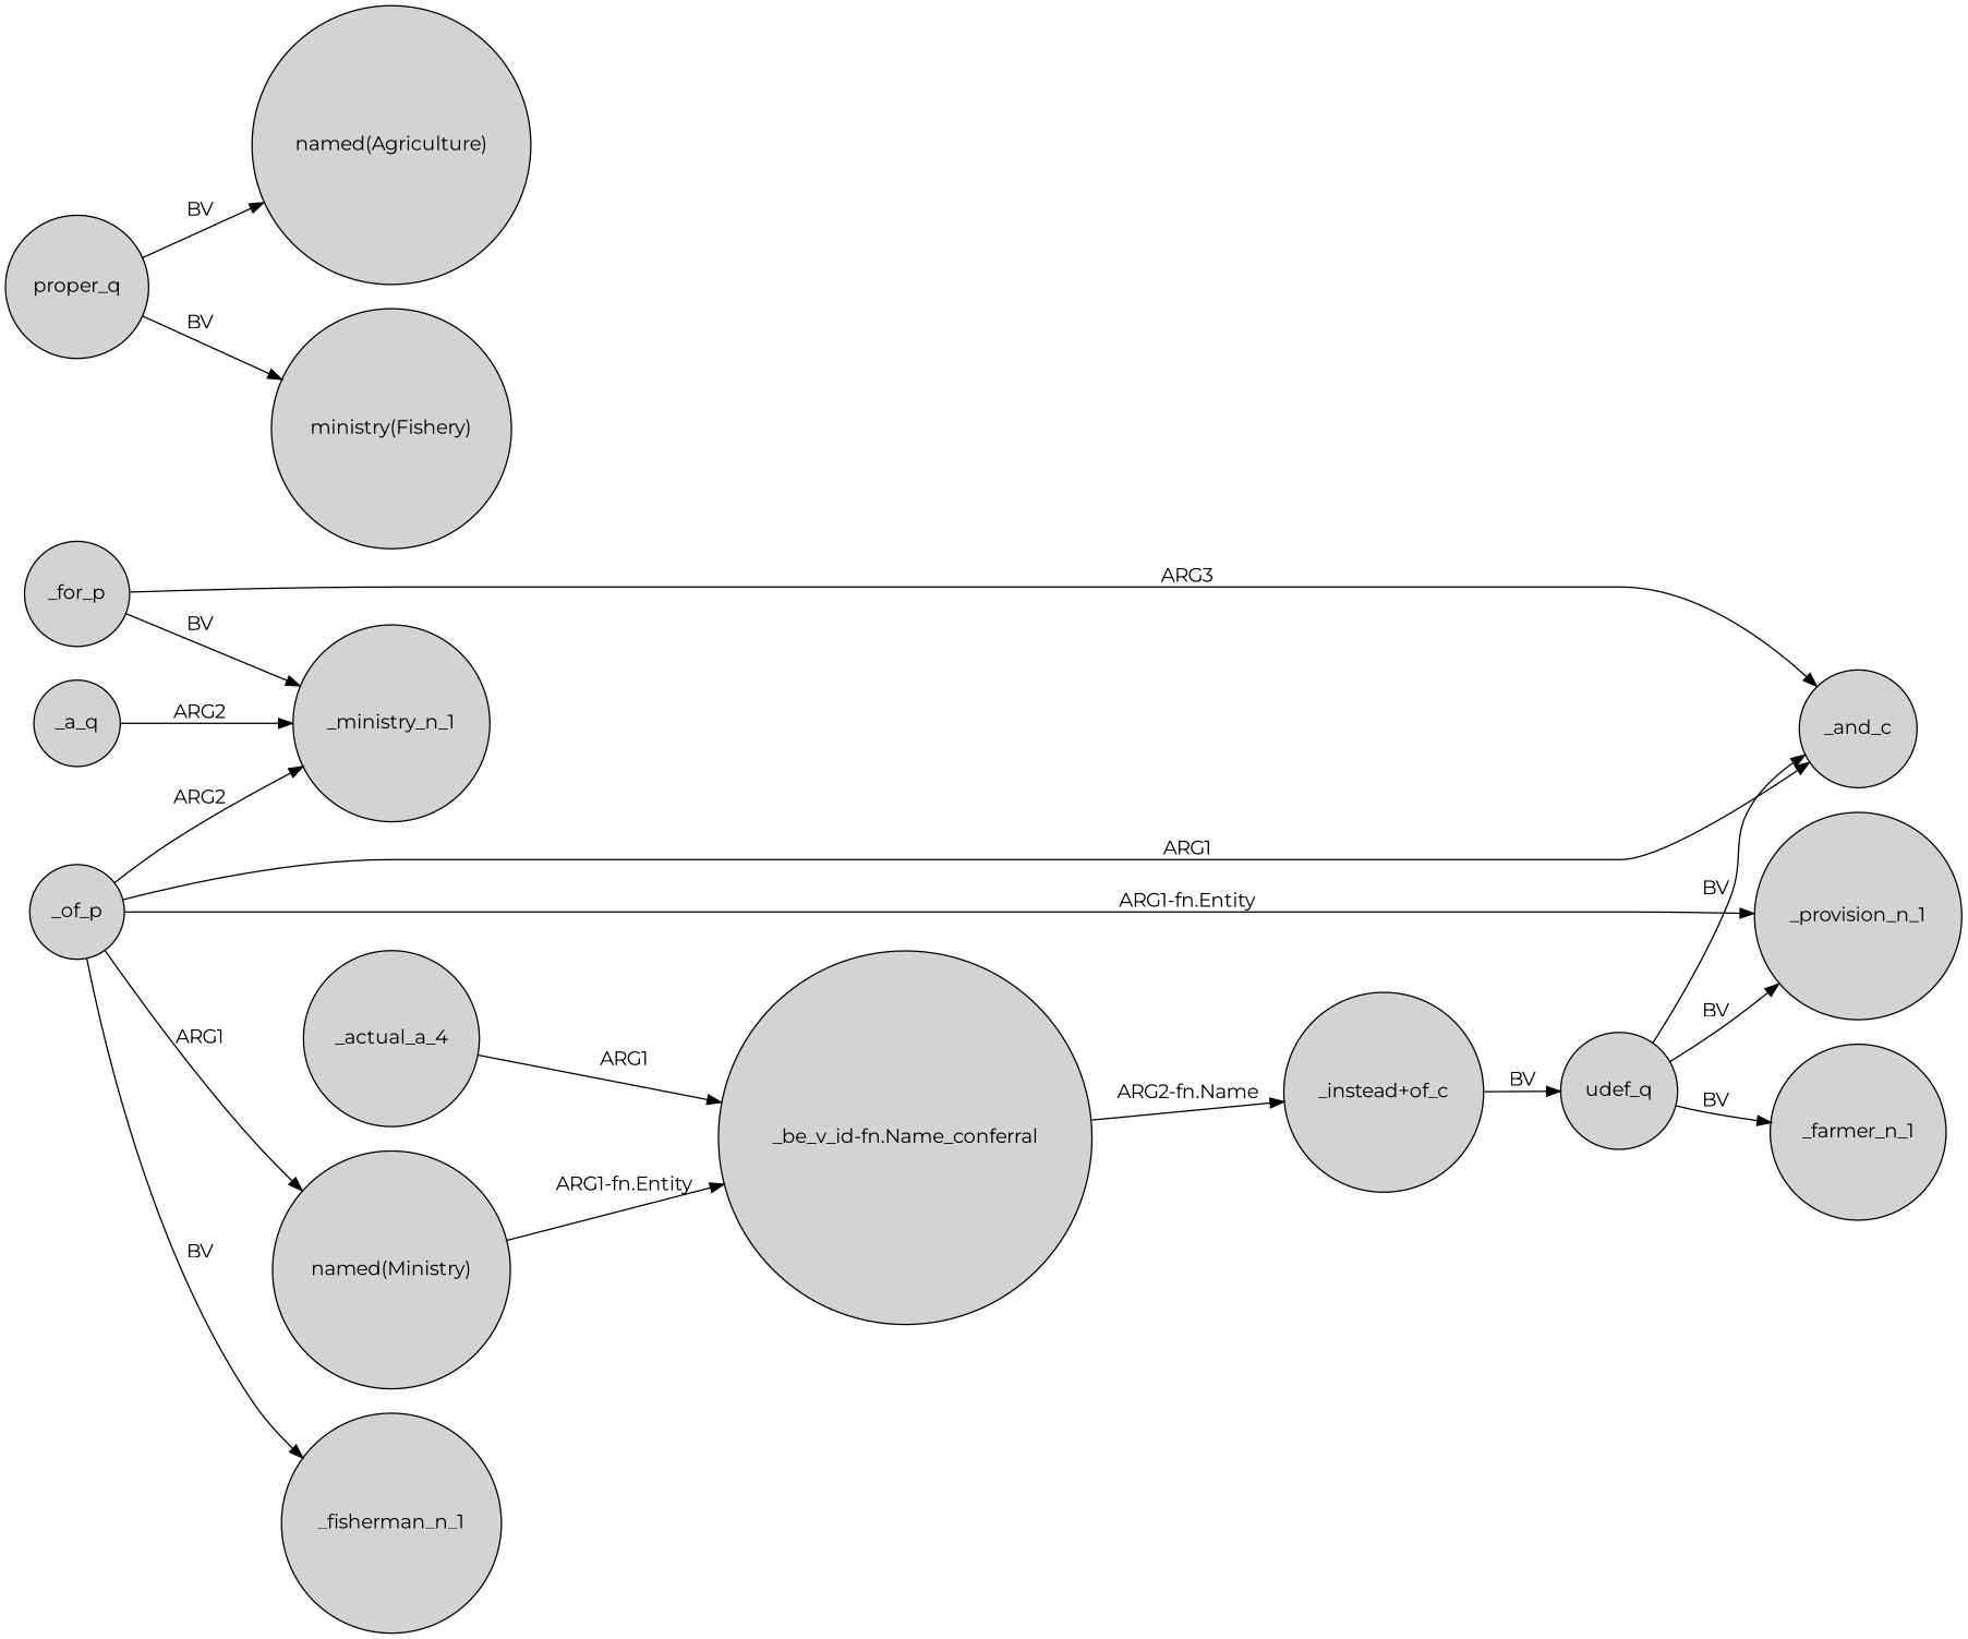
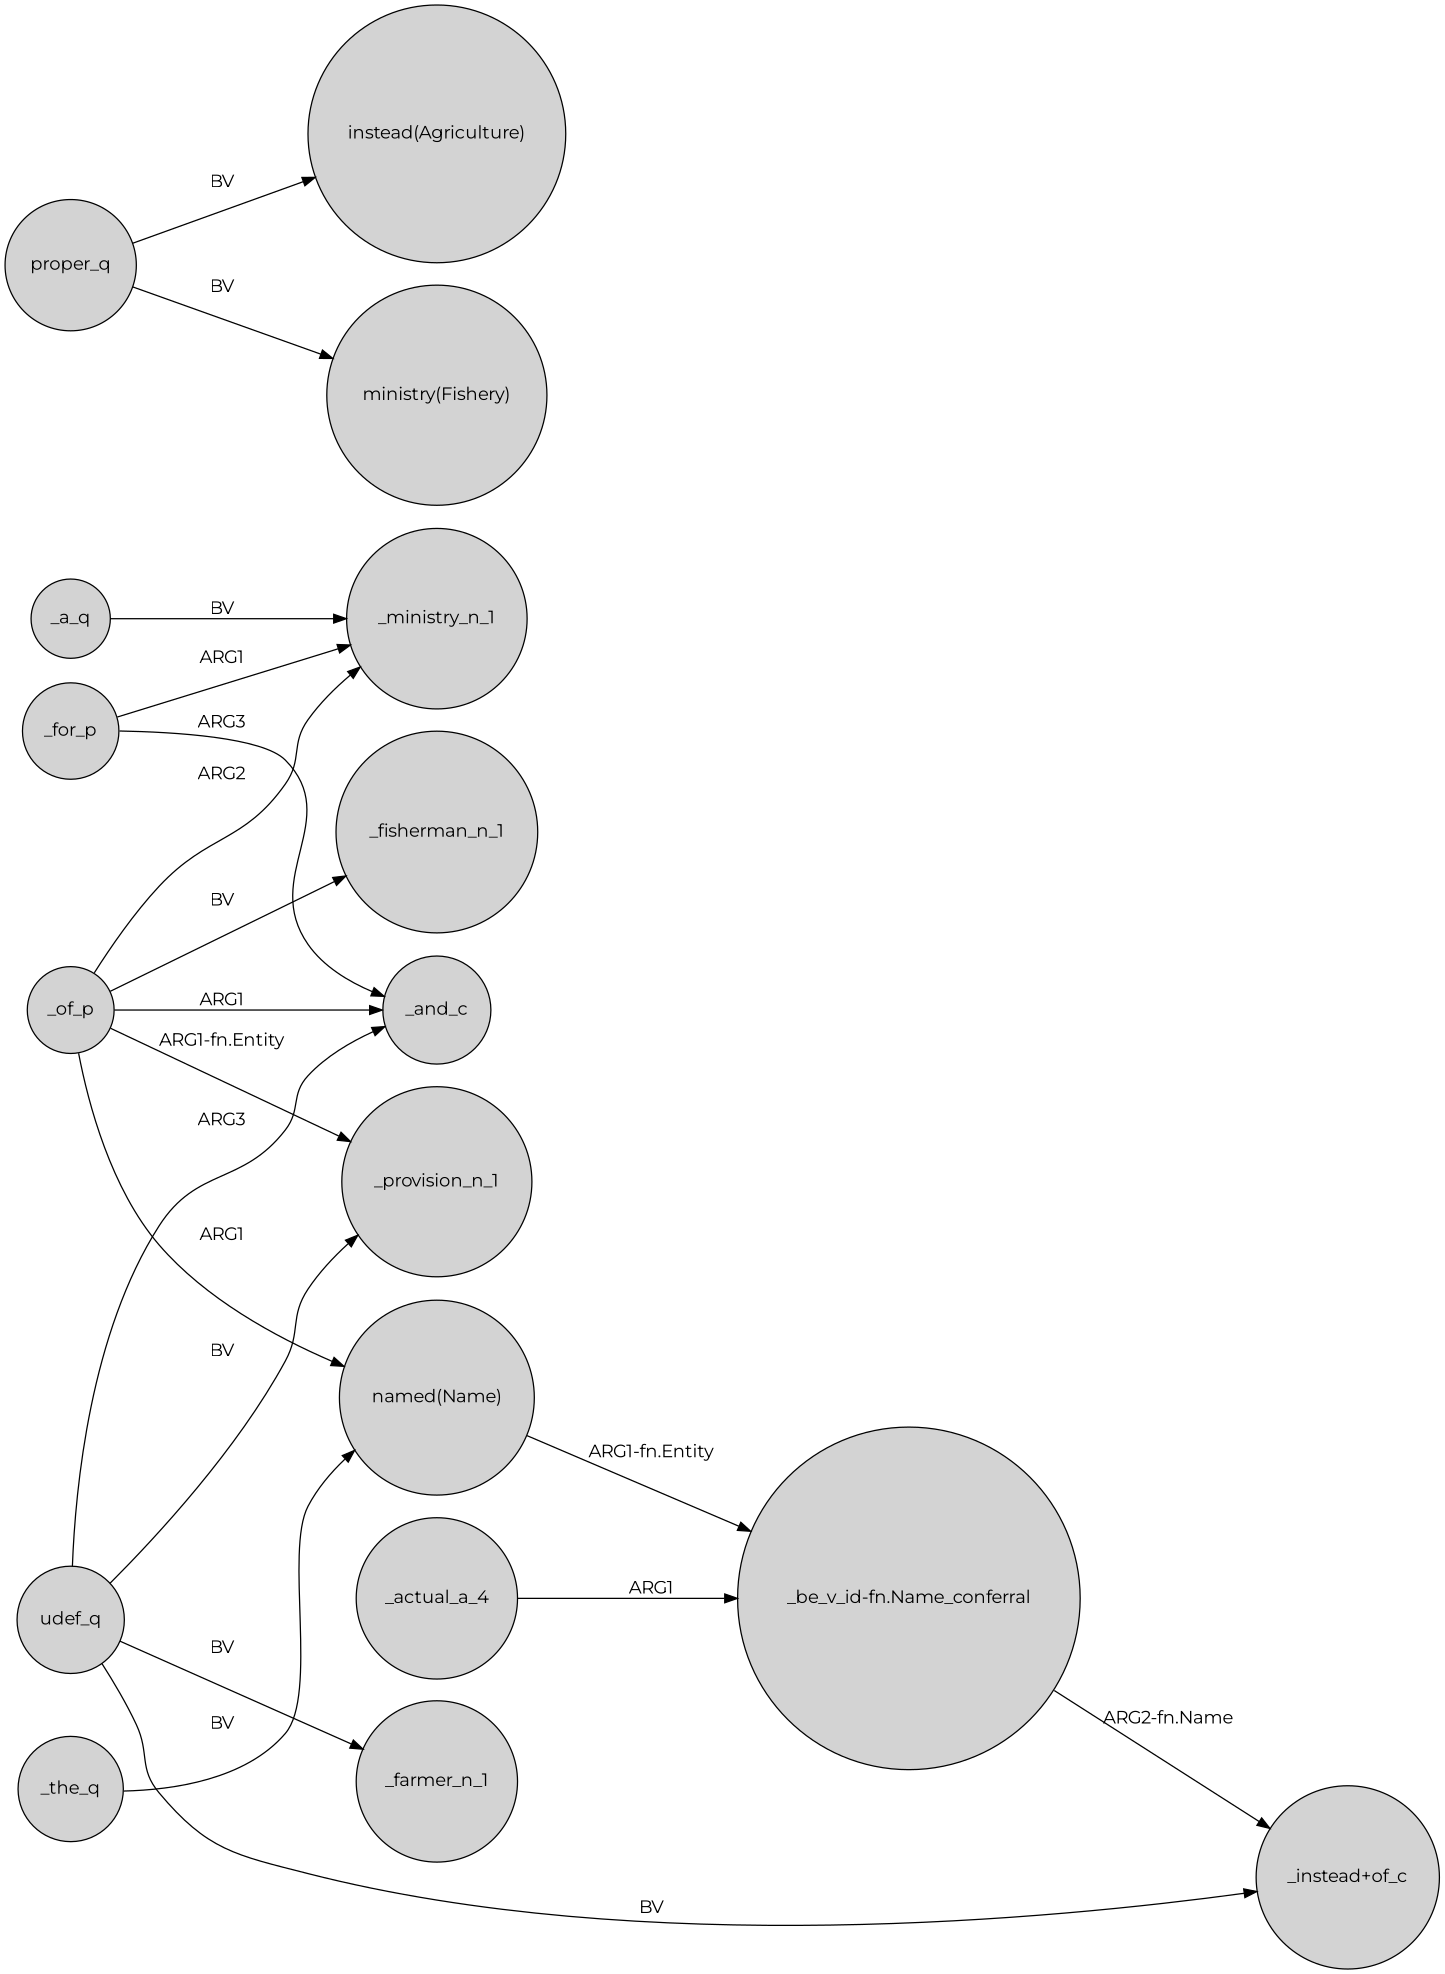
  digraph {
    fontname=Montserrat
    rankdir=LR
    node [fontname=Montserrat shape=circle style=filled]
    edge [fontname=Montserrat]
    _of_p
    _ministry_n_1
    _provision_n_1
    _and_c
-   "named(Ministry)"
+   "named(Ministry)" [label="named(Name)"]
    _fisherman_n_1
    "_be_v_id-fn.Name_conferral"
    _a_q
    proper_q
-   "named(Agriculture)"
+   "named(Agriculture)" [label="instead(Agriculture)"]
    n11 [label="ministry(Fishery)"]
    udef_q
    "_instead+of_c"
    _farmer_n_1
+   _the_q
    n16 [label=_actual_a_4]
    _for_p
    _of_p -> _ministry_n_1 [label=ARG2]
    _of_p -> _provision_n_1 [label="ARG1-fn.Entity"]
    _of_p -> _and_c [label=ARG1]
    _of_p -> "named(Ministry)" [label=ARG1]
    _of_p -> _fisherman_n_1 [label=BV]
    "named(Ministry)" -> "_be_v_id-fn.Name_conferral" [label="ARG1-fn.Entity"]
    "_be_v_id-fn.Name_conferral" -> "_instead+of_c" [label="ARG2-fn.Name"]
-   _a_q -> _ministry_n_1 [label=ARG2]
+   _a_q -> _ministry_n_1 [label=BV]
    proper_q -> "named(Agriculture)" [label=BV]
    proper_q -> n11 [label=BV]
    udef_q -> _provision_n_1 [label=BV]
-   udef_q -> _and_c [label=BV]
-   "_instead+of_c" -> udef_q [label=BV]
+   udef_q -> _and_c [label=ARG3]
+   udef_q -> "_instead+of_c" [label=BV]
    udef_q -> _farmer_n_1 [label=BV]
+   _the_q -> "named(Ministry)" [label=BV]
    n16 -> "_be_v_id-fn.Name_conferral" [label=ARG1]
-   _for_p -> _ministry_n_1 [label=BV]
+   _for_p -> _ministry_n_1 [label=ARG1]
    _for_p -> _and_c [label=ARG3]
  }
